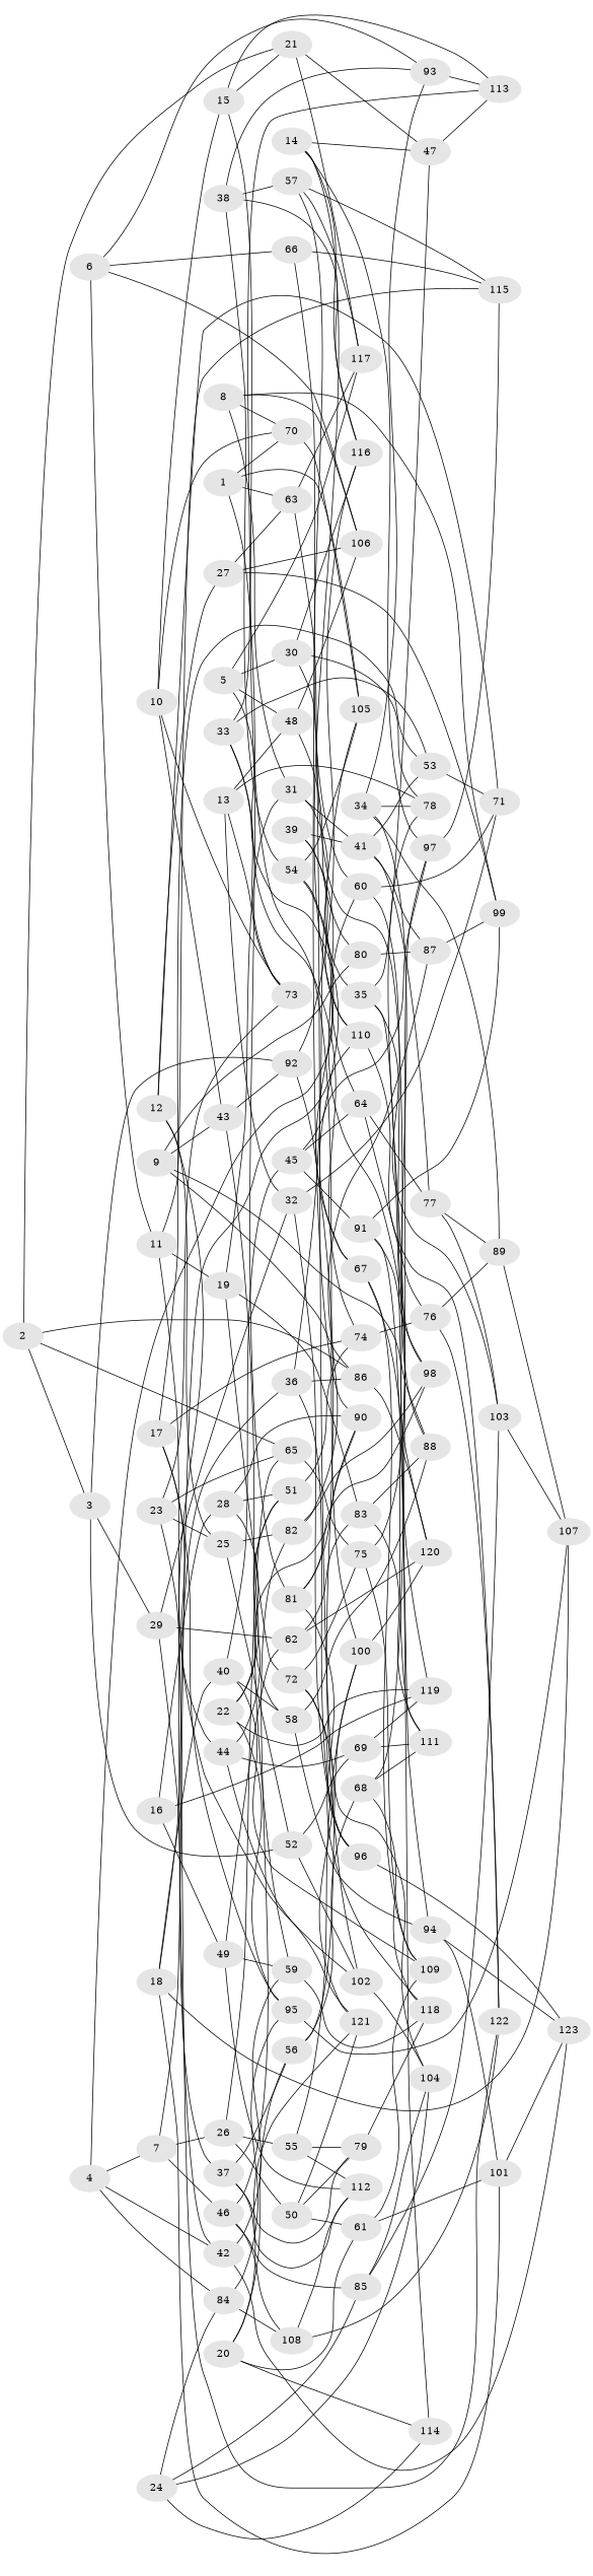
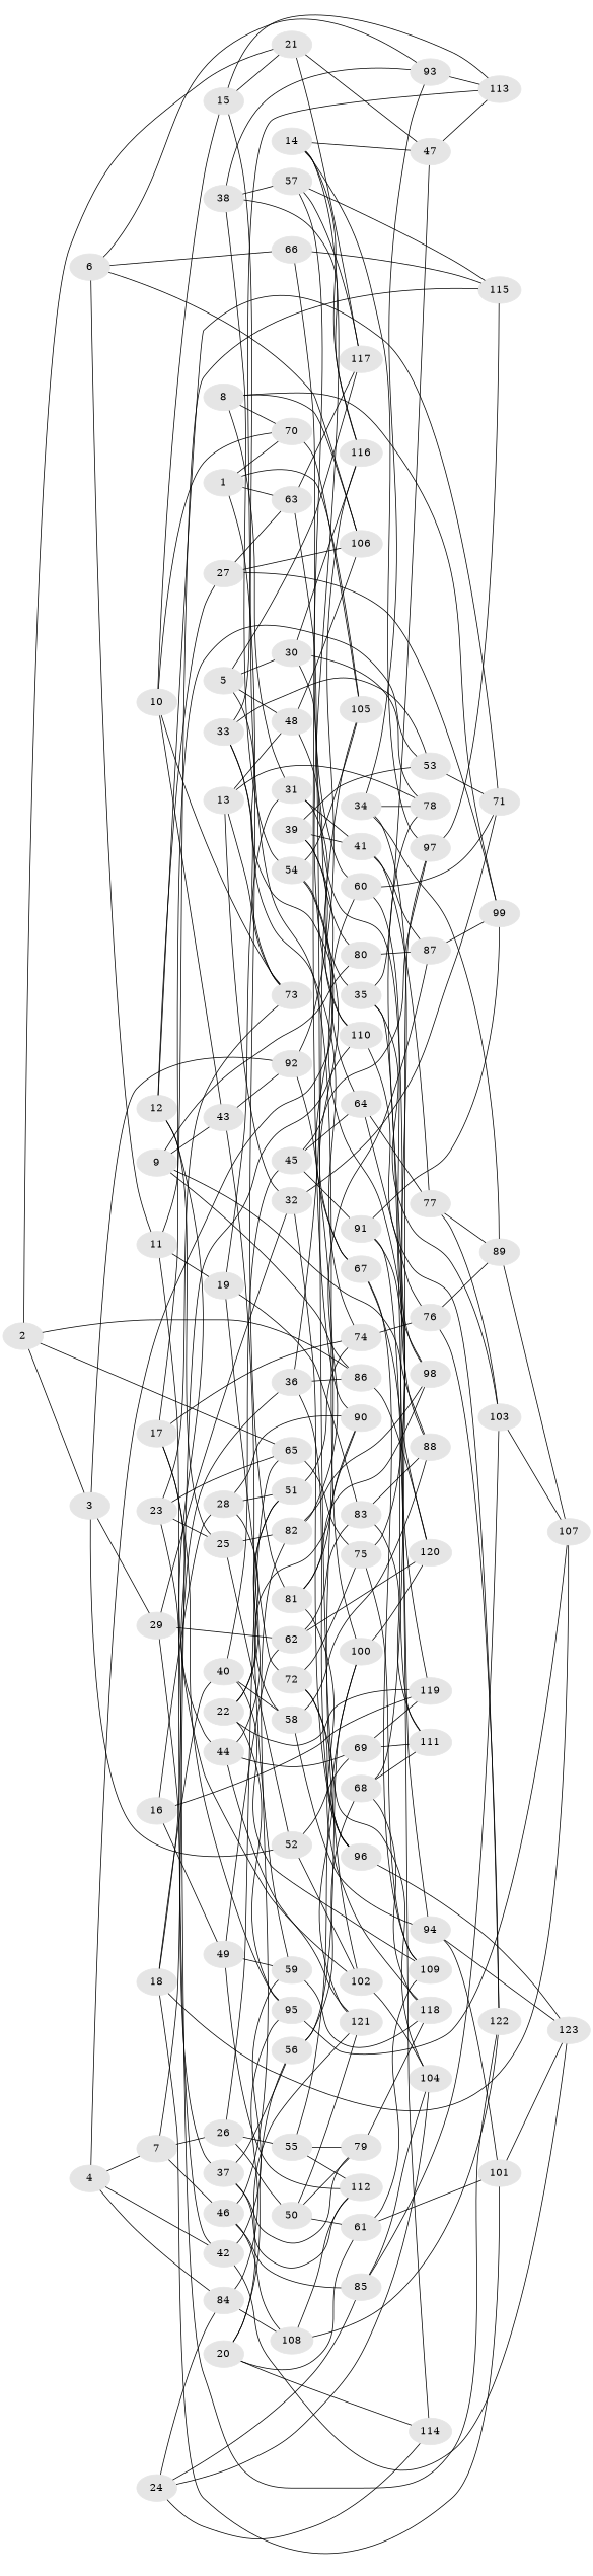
  graph {
    rankdir=LR
    node [color=gray90 style=filled]
    1
    63
    70
    81
    105
    117
    111
    90
    118
    98
    2
    3
    21
    65
    86
    29
    52
    92
    47
    75
    120
    32
    37
    62
    102
    69
    116
    4
    7
    42
    60
    84
    26
    46
    110
    59
    123
    71
    95
    108
    5
    30
    48
    67
    78
    104
    106
    80
    109
    6
    11
    66
    93
    19
    115
    113
    50
    55
    85
    82
    122
    8
    31
    99
    35
    41
    9
    43
    88
    87
    10
    15
    73
    100
    72
    83
    12
    25
    27
    13
    96
    14
    97
    16
    28
    49
    119
    51
    58
    112
    17
    44
    53
    74
    121
    76
    107
    18
    36
    40
    101
    45
    20
    56
    61
    114
    68
    22
    23
    24
    103
    79
    94
    77
    33
    34
    89
    38
    54
    57
    39
    64
    91
    1 -- 63
    1 -- 70
    1 -- 81
    1 -- 105
    63 -- 117
    63 -- 111
    70 -- 105
    81 -- 90
    81 -- 118
    81 -- 98
    2 -- 3
    2 -- 21
    2 -- 65
    2 -- 86
    3 -- 29
    3 -- 52
    3 -- 92
    21 -- 117
    21 -- 47
    65 -- 75
    86 -- 120
    29 -- 32
    29 -- 37
    29 -- 62
    52 -- 102
    52 -- 69
    92 -- 102
    92 -- 116
    47 -- 113
    75 -- 78
    75 -- 109
    32 -- 71
    32 -- 96
    37 -- 112
    37 -- 56
    37 -- 79
    62 -- 120
    62 -- 83
    102 -- 104
    69 -- 111
    69 -- 119
    4 -- 7
    4 -- 42
    4 -- 60
    4 -- 84
    7 -- 26
    7 -- 46
    7 -- 110
    42 -- 59
    42 -- 123
    60 -- 98
    60 -- 71
    84 -- 95
    84 -- 108
    26 -- 65
    26 -- 50
    26 -- 55
    46 -- 108
    46 -- 85
    46 -- 82
    110 -- 122
    59 -- 118
    95 -- 107
    108 -- 122
    108 -- 112
    5 -- 117
    5 -- 30
    5 -- 48
    5 -- 67
    30 -- 116
    30 -- 78
    30 -- 104
    48 -- 106
    48 -- 80
    67 -- 120
    67 -- 109
    80 -- 87
    6 -- 106
    6 -- 11
    6 -- 66
    6 -- 93
    11 -- 42
    11 -- 19
    11 -- 115
    66 -- 90
    66 -- 115
    93 -- 113
    19 -- 31
    19 -- 72
    19 -- 83
    50 -- 121
    50 -- 61
    50 -- 79
    55 -- 100
    55 -- 112
    55 -- 79
    85 -- 104
    85 -- 103
    82 -- 98
    82 -- 87
    8 -- 70
    8 -- 106
    8 -- 31
    8 -- 99
    31 -- 35
    31 -- 41
    35 -- 47
    35 -- 114
    35 -- 103
    41 -- 87
    41 -- 77
    9 -- 86
    9 -- 80
    9 -- 43
    9 -- 88
    43 -- 92
    43 -- 59
    87 -- 99
    10 -- 70
    10 -- 43
    10 -- 15
    10 -- 73
    15 -- 21
    15 -- 113
    15 -- 100
    100 -- 120
    72 -- 75
    72 -- 96
    72 -- 121
    83 -- 111
    83 -- 88
    12 -- 102
    12 -- 71
    12 -- 25
    12 -- 27
    25 -- 52
    25 -- 82
    27 -- 63
    27 -- 106
    27 -- 99
    13 -- 32
    13 -- 48
    13 -- 78
    13 -- 73
    96 -- 123
    14 -- 47
    14 -- 116
    14 -- 110
    14 -- 97
    97 -- 115
    16 -- 28
    16 -- 49
    16 -- 119
    28 -- 90
    28 -- 51
    28 -- 58
    49 -- 62
    49 -- 59
    49 -- 112
    51 -- 74
    58 -- 88
    58 -- 94
    17 -- 95
    17 -- 44
    17 -- 53
    17 -- 74
    44 -- 69
    44 -- 51
    44 -- 121
    53 -- 71
    74 -- 76
    76 -- 122
    76 -- 89
    18 -- 107
    18 -- 36
    18 -- 40
    18 -- 101
    36 -- 105
    36 -- 86
    36 -- 96
    40 -- 109
    40 -- 58
    40 -- 45
    101 -- 123
    45 -- 97
    45 -- 64
    45 -- 91
    20 -- 121
    20 -- 56
    20 -- 61
    20 -- 114
    56 -- 100
    56 -- 68
    61 -- 109
    61 -- 101
    68 -- 111
    68 -- 118
    68 -- 97
    22 -- 90
    22 -- 95
    22 -- 119
    22 -- 51
    23 -- 65
    23 -- 122
    23 -- 73
    23 -- 25
    24 -- 84
    24 -- 104
    24 -- 85
    24 -- 114
    103 -- 107
    79 -- 118
    94 -- 123
    94 -- 101
    77 -- 103
    77 -- 89
    33 -- 113
    33 -- 73
    33 -- 53
    33 -- 74
    34 -- 78
    34 -- 93
    34 -- 88
    34 -- 89
    89 -- 107
    38 -- 116
    38 -- 93
    38 -- 54
    38 -- 57
    54 -- 105
    54 -- 67
    54 -- 119
    57 -- 117
    57 -- 60
    57 -- 115
    39 -- 110
    39 -- 41
-   41 -- 53
+   39 -- 53
    39 -- 64
    64 -- 76
    64 -- 77
    91 -- 98
    91 -- 99
    91 -- 94
  }
